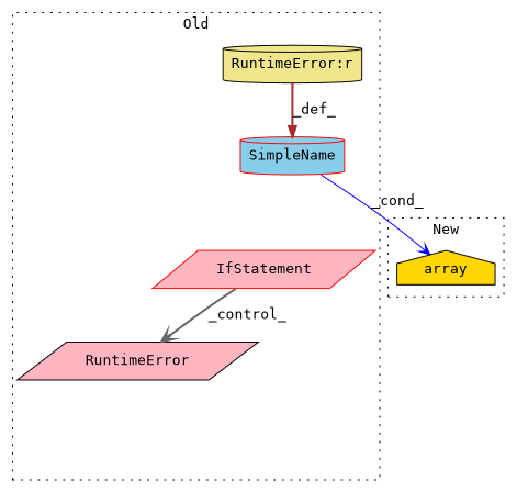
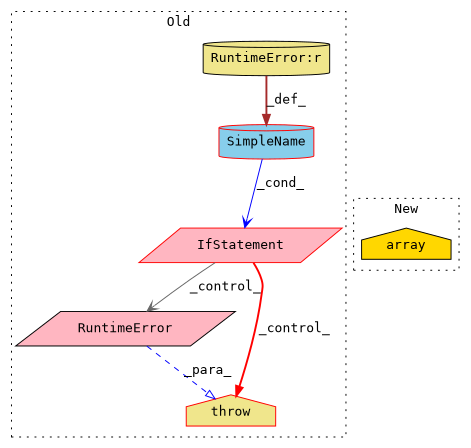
  digraph {
    fontname="DejaVu Sans Mono"
    node [a=32 color=black fillcolor=lightpink fontname="DejaVu Sans Mono" shape=parallelogram style=filled]
    edge [arrowhead=vee color=blue fontname="DejaVu Sans Mono" style=solid]
    n1 [l="13,2" label=RuntimeError s="5804,5943"]
    n2 [a=25 color=red l="4,2" label=IfStatement s="5659,5718"]
    n3 [a=42 color=red fillcolor=skyblue label=SimpleName shape=cylinder]
    n4 [a=27 fillcolor=khaki l=4 label="RuntimeError:r" s=5682 shape=cylinder]
+   n5 [a=53 color=red fillcolor=khaki l=6 label=throw s=5798 shape=house]
    n6 [fillcolor=gold l="6,1" label=array s="7911,7924" shape=house]
    subgraph cluster_1 {
      label=Old
      style=dotted
      n1
      n2
      n3
      n4
+     n5
    }
    subgraph cluster_2 {
      label=New
      style=dotted
      n6
    }
-   n2 -> n1 [color=gray40 label=_control_ style=bold]
-   n3 -> n6 [label=_cond_]
+   n1 -> n5 [arrowhead=onormal label=_para_ style=dashed]
+   n2 -> n1 [color=gray40 label=_control_]
+   n2 -> n5 [arrowhead=normal color=red label=_control_ style=bold]
+   n3 -> n2 [label=_cond_]
    n4 -> n3 [arrowhead=normal color=brown label=_def_ style=bold]
  }
